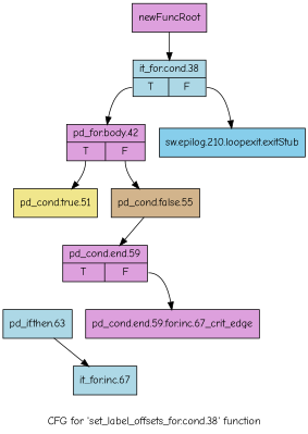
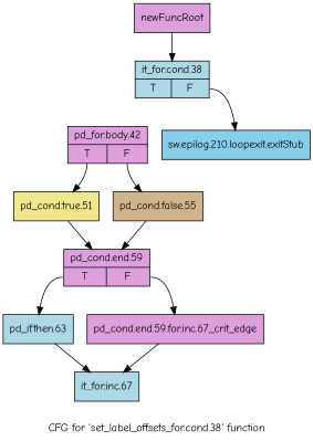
  digraph {
    fontname="Comic Neue"
    label="CFG for 'set_label_offsets_for.cond.38' function"
    node [fillcolor=plum fontname="Comic Neue" shape=record style=filled]
    edge [fontname="Comic Neue"]
    n1 [label="{newFuncRoot}"]
    n2 [fillcolor=lightblue label="{it_for.cond.38|{<s0>T|<s1>F}}"]
    n3 [fillcolor=skyblue label="{sw.epilog.210.loopexit.exitStub}"]
    n4 [label="{pd_for.body.42|{<s0>T|<s1>F}}"]
    n5 [fillcolor=khaki label="{pd_cond.true.51}"]
    n6 [fillcolor=tan label="{pd_cond.false.55}"]
    n7 [label="{pd_cond.end.59|{<s0>T|<s1>F}}"]
    n8 [fillcolor=lightblue label="{pd_if.then.63}"]
    n9 [label="{pd_cond.end.59.for.inc.67_crit_edge}"]
    n10 [fillcolor=lightblue label="{it_for.inc.67}"]
    n1 -> n2
    n2 -> n3 [tailport=s1]
-   n2 -> n4 [tailport=s0]
    n4 -> n5 [tailport=s0]
    n4 -> n6 [tailport=s1]
+   n5 -> n7
    n6 -> n7
+   n7 -> n8 [tailport=s0]
    n7 -> n9 [tailport=s1]
    n8 -> n10
+   n9 -> n10
  }
